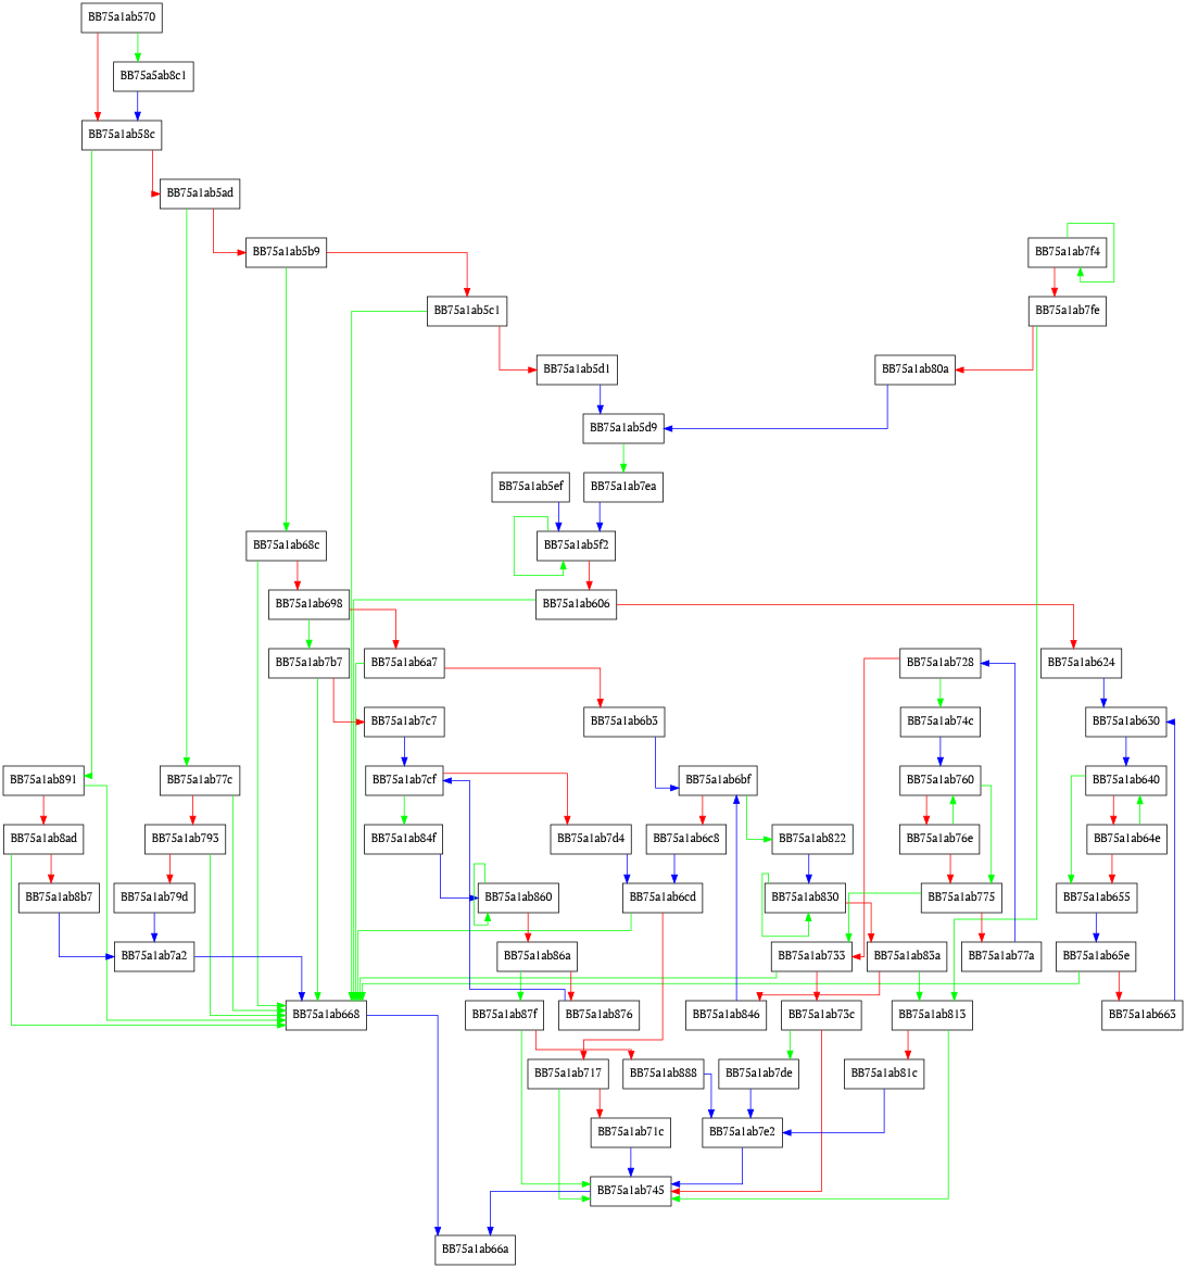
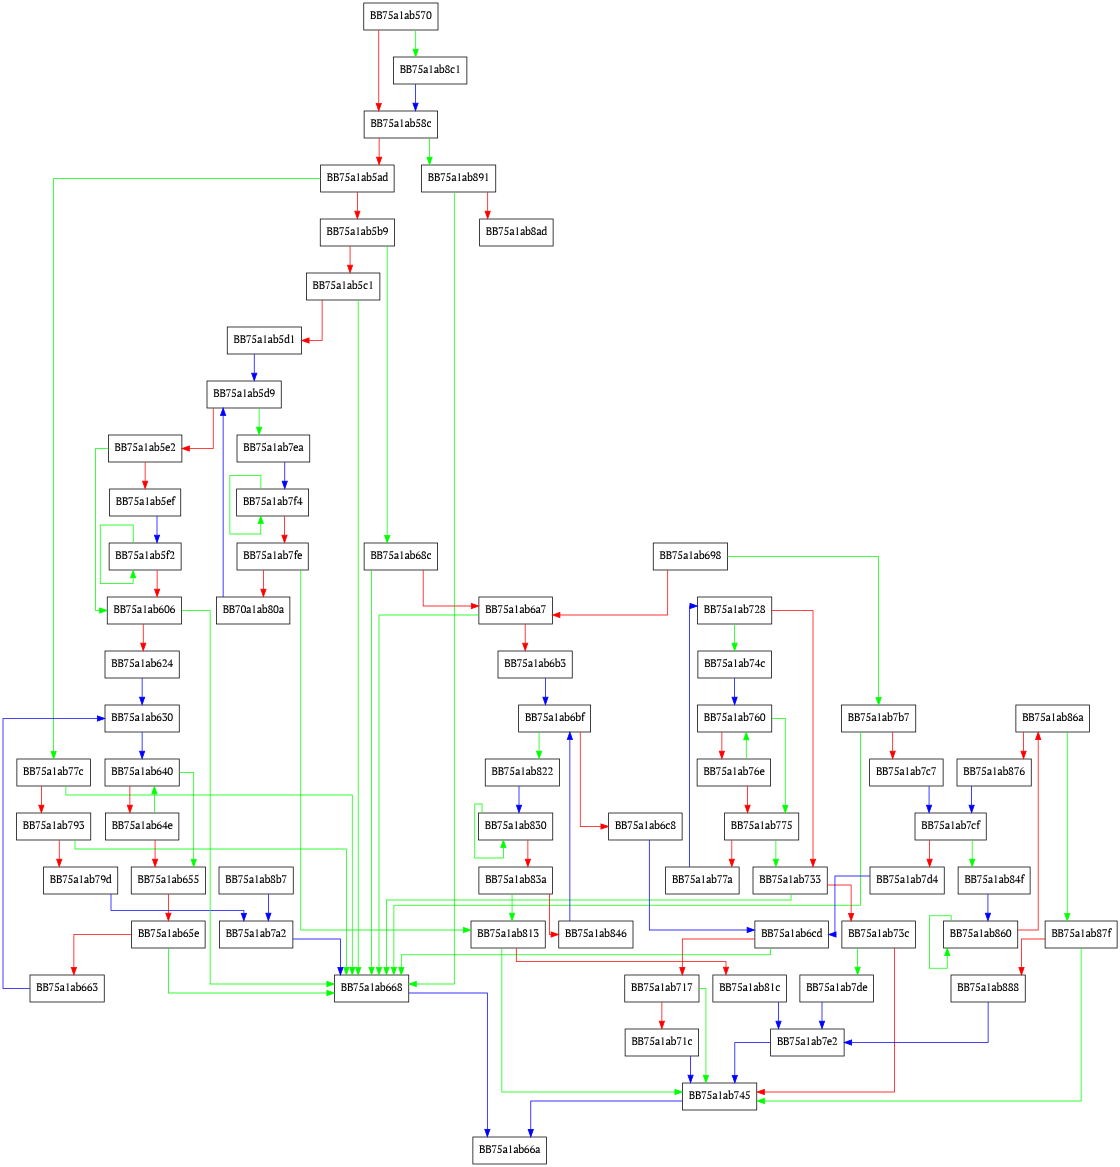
  digraph {
    fontname="PT Serif"
    splines=ortho
    node [fontname="PT Serif" shape=box]
    edge [color=red fontname="PT Serif"]
    BB75a1ab570
-   BB75a1ab8c1 [label=BB75a5ab8c1]
+   BB75a1ab8c1
    BB75a1ab58c
    BB75a1ab891
    BB75a1ab5ad
    BB75a1ab668
    BB75a1ab8ad
    BB75a1ab77c
    BB75a1ab5b9
    BB75a1ab66a
    BB75a1ab8b7
    BB75a1ab793
    BB75a1ab68c
    BB75a1ab5c1
    BB75a1ab79d
    BB75a1ab698
    BB75a1ab5d1
    BB75a1ab7b7
    BB75a1ab6a7
    BB75a1ab5d9
    BB75a1ab7ea
+   BB75a1ab5e2
    BB75a1ab7f4
    BB75a1ab606
    BB75a1ab5ef
    BB75a1ab7fe
    BB75a1ab624
    BB75a1ab5f2
    BB75a1ab630
    BB75a1ab640
    BB75a1ab655
    BB75a1ab64e
    BB75a1ab65e
    BB75a1ab663
    BB75a1ab728
    BB75a1ab74c
    BB75a1ab733
    BB75a1ab7c7
    BB75a1ab6b3
    BB75a1ab7cf
    BB75a1ab6bf
    BB75a1ab822
    BB75a1ab6c8
    BB75a1ab830
    BB75a1ab6cd
    BB75a1ab83a
    BB75a1ab717
    BB75a1ab745
    BB75a1ab71c
    BB75a1ab760
    BB75a1ab73c
    BB75a1ab775
    BB75a1ab76e
    BB75a1ab7de
    BB75a1ab7e2
    BB75a1ab77a
    BB75a1ab7a2
    BB75a1ab84f
    BB75a1ab7d4
    BB75a1ab860
    BB75a1ab86a
    BB75a1ab813
-   BB75a1ab80a
+   BB75a1ab80a [label=BB70a1ab80a]
    BB75a1ab81c
    BB75a1ab846
    BB75a1ab87f
    BB75a1ab876
    BB75a1ab888
    BB75a1ab570 -> BB75a1ab8c1 [color=green]
    BB75a1ab570 -> BB75a1ab58c
    BB75a1ab8c1 -> BB75a1ab58c [color=blue]
    BB75a1ab58c -> BB75a1ab891 [color=green]
    BB75a1ab58c -> BB75a1ab5ad
    BB75a1ab891 -> BB75a1ab668 [color=green]
    BB75a1ab891 -> BB75a1ab8ad
    BB75a1ab5ad -> BB75a1ab77c [color=green]
    BB75a1ab5ad -> BB75a1ab5b9
    BB75a1ab668 -> BB75a1ab66a [color=blue]
-   BB75a1ab8ad -> BB75a1ab668 [color=green]
-   BB75a1ab8ad -> BB75a1ab8b7
    BB75a1ab77c -> BB75a1ab668 [color=green]
    BB75a1ab77c -> BB75a1ab793
    BB75a1ab5b9 -> BB75a1ab68c [color=green]
    BB75a1ab5b9 -> BB75a1ab5c1
    BB75a1ab8b7 -> BB75a1ab7a2 [color=blue]
    BB75a1ab793 -> BB75a1ab668 [color=green]
    BB75a1ab793 -> BB75a1ab79d
    BB75a1ab68c -> BB75a1ab668 [color=green]
-   BB75a1ab68c -> BB75a1ab698
+   BB75a1ab68c -> BB75a1ab6a7
    BB75a1ab5c1 -> BB75a1ab668 [color=green]
    BB75a1ab5c1 -> BB75a1ab5d1
    BB75a1ab79d -> BB75a1ab7a2 [color=blue]
    BB75a1ab698 -> BB75a1ab7b7 [color=green]
    BB75a1ab698 -> BB75a1ab6a7
    BB75a1ab5d1 -> BB75a1ab5d9 [color=blue]
    BB75a1ab7b7 -> BB75a1ab668 [color=green]
    BB75a1ab7b7 -> BB75a1ab7c7
    BB75a1ab6a7 -> BB75a1ab668 [color=green]
    BB75a1ab6a7 -> BB75a1ab6b3
    BB75a1ab5d9 -> BB75a1ab7ea [color=green]
-   BB75a1ab7ea -> BB75a1ab5f2 [color=blue]
+   BB75a1ab5d9 -> BB75a1ab5e2
+   BB75a1ab7ea -> BB75a1ab7f4 [color=blue]
+   BB75a1ab5e2 -> BB75a1ab606 [color=green]
+   BB75a1ab5e2 -> BB75a1ab5ef
    BB75a1ab7f4 -> BB75a1ab7f4 [color=green]
    BB75a1ab7f4 -> BB75a1ab7fe
    BB75a1ab606 -> BB75a1ab668 [color=green]
    BB75a1ab606 -> BB75a1ab624
    BB75a1ab5ef -> BB75a1ab5f2 [color=blue]
    BB75a1ab7fe -> BB75a1ab813 [color=green]
    BB75a1ab7fe -> BB75a1ab80a
    BB75a1ab624 -> BB75a1ab630 [color=blue]
    BB75a1ab5f2 -> BB75a1ab606
    BB75a1ab5f2 -> BB75a1ab5f2 [color=green]
    BB75a1ab630 -> BB75a1ab640 [color=blue]
    BB75a1ab640 -> BB75a1ab655 [color=green]
    BB75a1ab640 -> BB75a1ab64e
-   BB75a1ab655 -> BB75a1ab65e [color=blue]
+   BB75a1ab655 -> BB75a1ab65e
    BB75a1ab64e -> BB75a1ab640 [color=green]
    BB75a1ab64e -> BB75a1ab655
    BB75a1ab65e -> BB75a1ab668 [color=green]
    BB75a1ab65e -> BB75a1ab663
    BB75a1ab663 -> BB75a1ab630 [color=blue]
    BB75a1ab728 -> BB75a1ab74c [color=green]
    BB75a1ab728 -> BB75a1ab733
    BB75a1ab74c -> BB75a1ab760 [color=blue]
    BB75a1ab733 -> BB75a1ab668 [color=green]
    BB75a1ab733 -> BB75a1ab73c
    BB75a1ab7c7 -> BB75a1ab7cf [color=blue]
    BB75a1ab6b3 -> BB75a1ab6bf [color=blue]
    BB75a1ab7cf -> BB75a1ab84f [color=green]
    BB75a1ab7cf -> BB75a1ab7d4
    BB75a1ab6bf -> BB75a1ab822 [color=green]
    BB75a1ab6bf -> BB75a1ab6c8
    BB75a1ab822 -> BB75a1ab830 [color=blue]
    BB75a1ab6c8 -> BB75a1ab6cd [color=blue]
    BB75a1ab830 -> BB75a1ab830 [color=green]
    BB75a1ab830 -> BB75a1ab83a
    BB75a1ab6cd -> BB75a1ab668 [color=green]
    BB75a1ab6cd -> BB75a1ab717
    BB75a1ab83a -> BB75a1ab813 [color=green]
    BB75a1ab83a -> BB75a1ab846
    BB75a1ab717 -> BB75a1ab745 [color=green]
    BB75a1ab717 -> BB75a1ab71c
    BB75a1ab745 -> BB75a1ab66a [color=blue]
    BB75a1ab71c -> BB75a1ab745 [color=blue]
    BB75a1ab760 -> BB75a1ab775 [color=green]
    BB75a1ab760 -> BB75a1ab76e
    BB75a1ab73c -> BB75a1ab745
    BB75a1ab73c -> BB75a1ab7de [color=green]
    BB75a1ab775 -> BB75a1ab733 [color=green]
    BB75a1ab775 -> BB75a1ab77a
    BB75a1ab76e -> BB75a1ab760 [color=green]
    BB75a1ab76e -> BB75a1ab775
    BB75a1ab7de -> BB75a1ab7e2 [color=blue]
    BB75a1ab7e2 -> BB75a1ab745 [color=blue]
    BB75a1ab77a -> BB75a1ab728 [color=blue]
    BB75a1ab7a2 -> BB75a1ab668 [color=blue]
    BB75a1ab84f -> BB75a1ab860 [color=blue]
    BB75a1ab7d4 -> BB75a1ab6cd [color=blue]
    BB75a1ab860 -> BB75a1ab860 [color=green]
    BB75a1ab860 -> BB75a1ab86a
    BB75a1ab86a -> BB75a1ab87f [color=green]
    BB75a1ab86a -> BB75a1ab876
    BB75a1ab813 -> BB75a1ab745 [color=green]
    BB75a1ab813 -> BB75a1ab81c
    BB75a1ab80a -> BB75a1ab5d9 [color=blue]
    BB75a1ab81c -> BB75a1ab7e2 [color=blue]
    BB75a1ab846 -> BB75a1ab6bf [color=blue]
    BB75a1ab87f -> BB75a1ab745 [color=green]
    BB75a1ab87f -> BB75a1ab888
    BB75a1ab876 -> BB75a1ab7cf [color=blue]
    BB75a1ab888 -> BB75a1ab7e2 [color=blue]
  }
